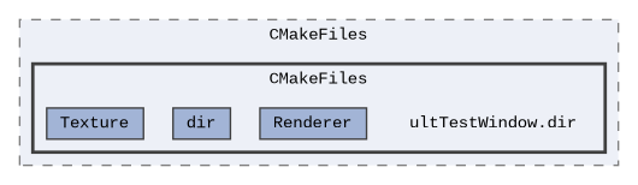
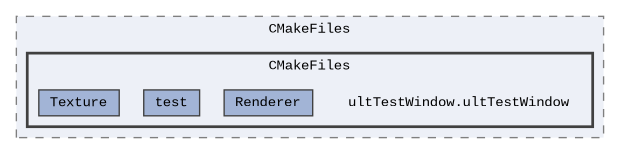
  digraph {
    compound=true
    fontname="Liberation Mono"
    node [fontname="Liberation Mono" fontsize=10 shape=box color=grey25 fillcolor="#a2b4d6" style=filled]
-   n1 [height=0.2 label="ultTestWindow.dir" shape=plaintext width=0.4 color="" fillcolor="" style=""]
+   n1 [height=0.2 label="ultTestWindow.ultTestWindow" shape=plaintext width=0.4 color="" fillcolor="" style=""]
    n2 [height=0.2 label=Renderer width=0.4]
-   n3 [height=0.2 label=dir width=0.4]
+   n3 [height=0.2 label=test width=0.4]
    n4 [height=0.2 label=Texture width=0.4]
    subgraph cluster_1 {
      bgcolor="#edf0f7"
      fontsize=10
      label=CMakeFiles
      pencolor=grey50
      style="filled,dashed"
      subgraph cluster_2 {
        bgcolor="#edf0f7"
        fontsize=10
        pencolor=grey25
        style="filled,bold"
        n1
        n2
        n3
        n4
      }
    }
  }
